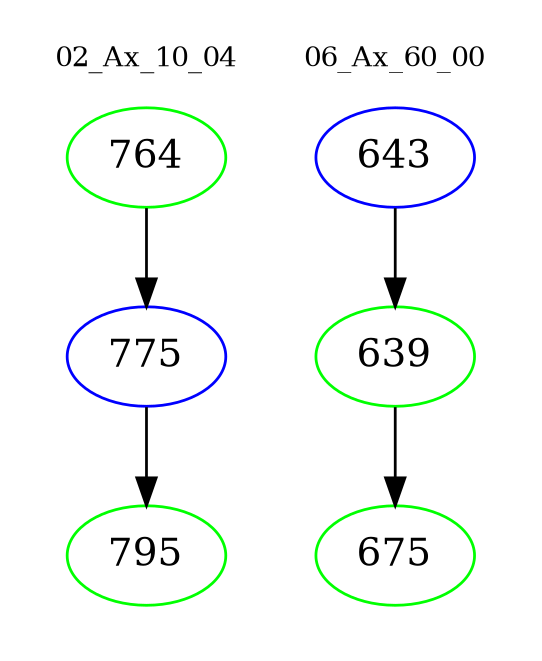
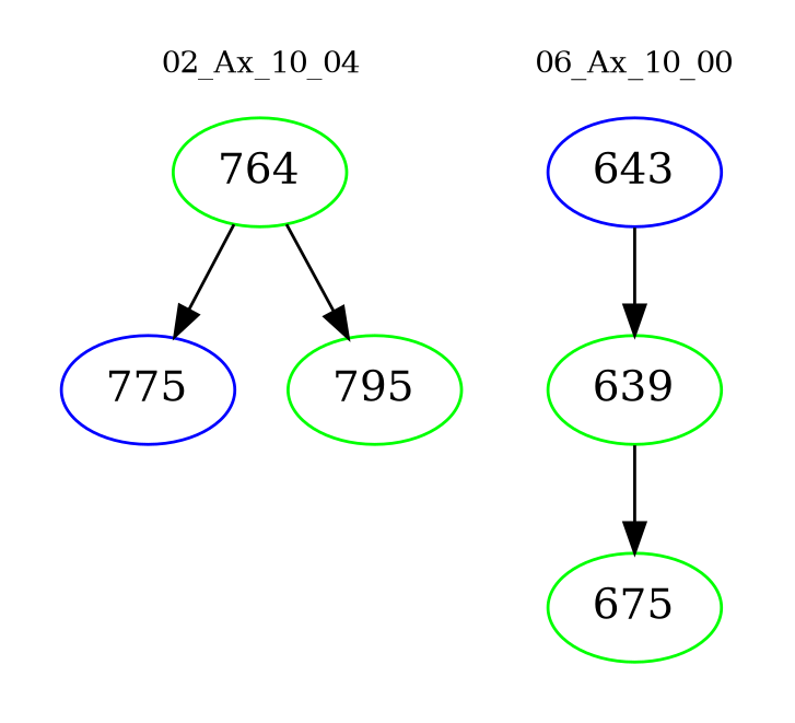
  digraph {
    node [color=green]
    edge [color=black]
    n1 [color=blue label=775]
    n2 [label=764]
    n3 [label=795]
    n4 [color=blue label=643]
    n5 [label=639]
    n6 [label=675]
    subgraph cluster_1 {
      color=white
      fontsize=10
      label="02_Ax_10_04"
      n1
      n2
      n3
    }
    subgraph cluster_2 {
      color=white
      fontsize=10
-     label="06_Ax_60_00"
+     label="06_Ax_10_00"
      n4
      n5
      n6
    }
    n2 -> n1
-   n1 -> n3
+   n2 -> n3
    n4 -> n5
    n5 -> n6
  }
